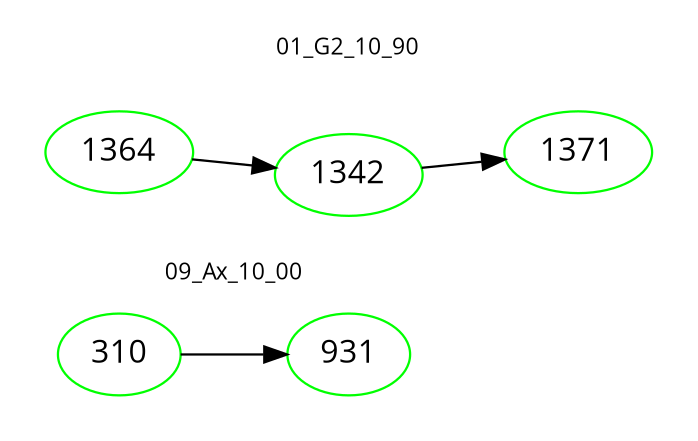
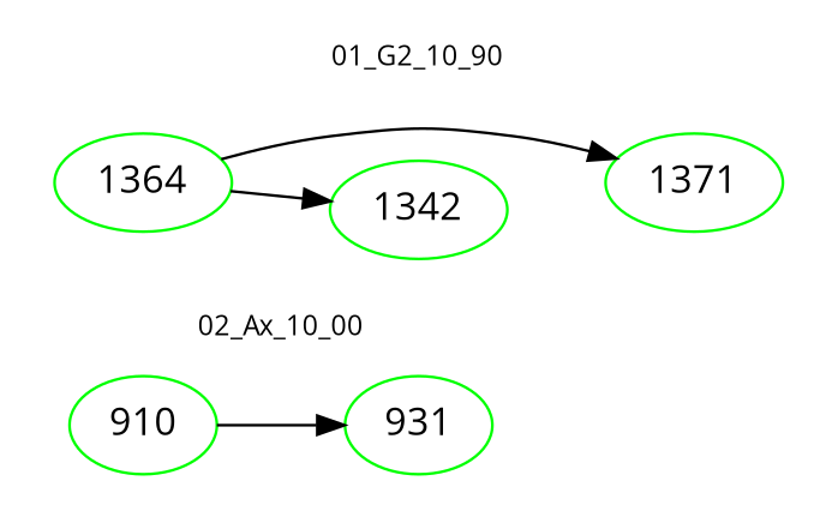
  digraph {
    fontname="Open Sans"
    rankdir=LR
    node [color=green fontname="Open Sans"]
    edge [color=black fontname="Open Sans"]
-   n1 [label=310]
+   n1 [label=910]
    n2 [label=931]
    n3 [label=1364]
    n4 [label=1342]
    n5 [label=1371]
    subgraph cluster_1 {
      color=white
      fontsize=10
-     label="09_Ax_10_00"
+     label="02_Ax_10_00"
      n1
      n2
    }
    subgraph cluster_2 {
      color=white
      fontsize=10
      label="01_G2_10_90"
      n3
      n4
      n5
    }
    n1 -> n2
    n3 -> n4
-   n4 -> n5
+   n3 -> n5
  }
